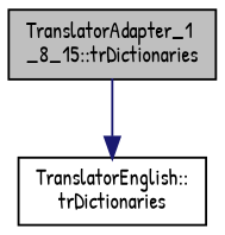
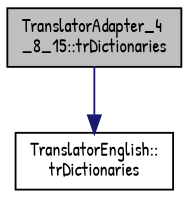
  digraph {
    rankdir=TB
    fontname="Patrick Hand"
    node [color=black fontname="Patrick Hand" fontsize=10 shape=record style=filled]
-   n1 [fillcolor=grey75 fontcolor=black height=0.2 label="TranslatorAdapter_1\l_8_15::trDictionaries" width=0.4]
+   n1 [fillcolor=grey75 fontcolor=black height=0.2 label="TranslatorAdapter_4\l_8_15::trDictionaries" width=0.4]
    n2 [fillcolor=white height=0.2 label="TranslatorEnglish::\ltrDictionaries" width=0.4]
    n1 -> n2 [color=midnightblue fontname="Patrick Hand" fontsize=10 labelfontname=Helvetica labelfontsize=10 style=solid]
  }
